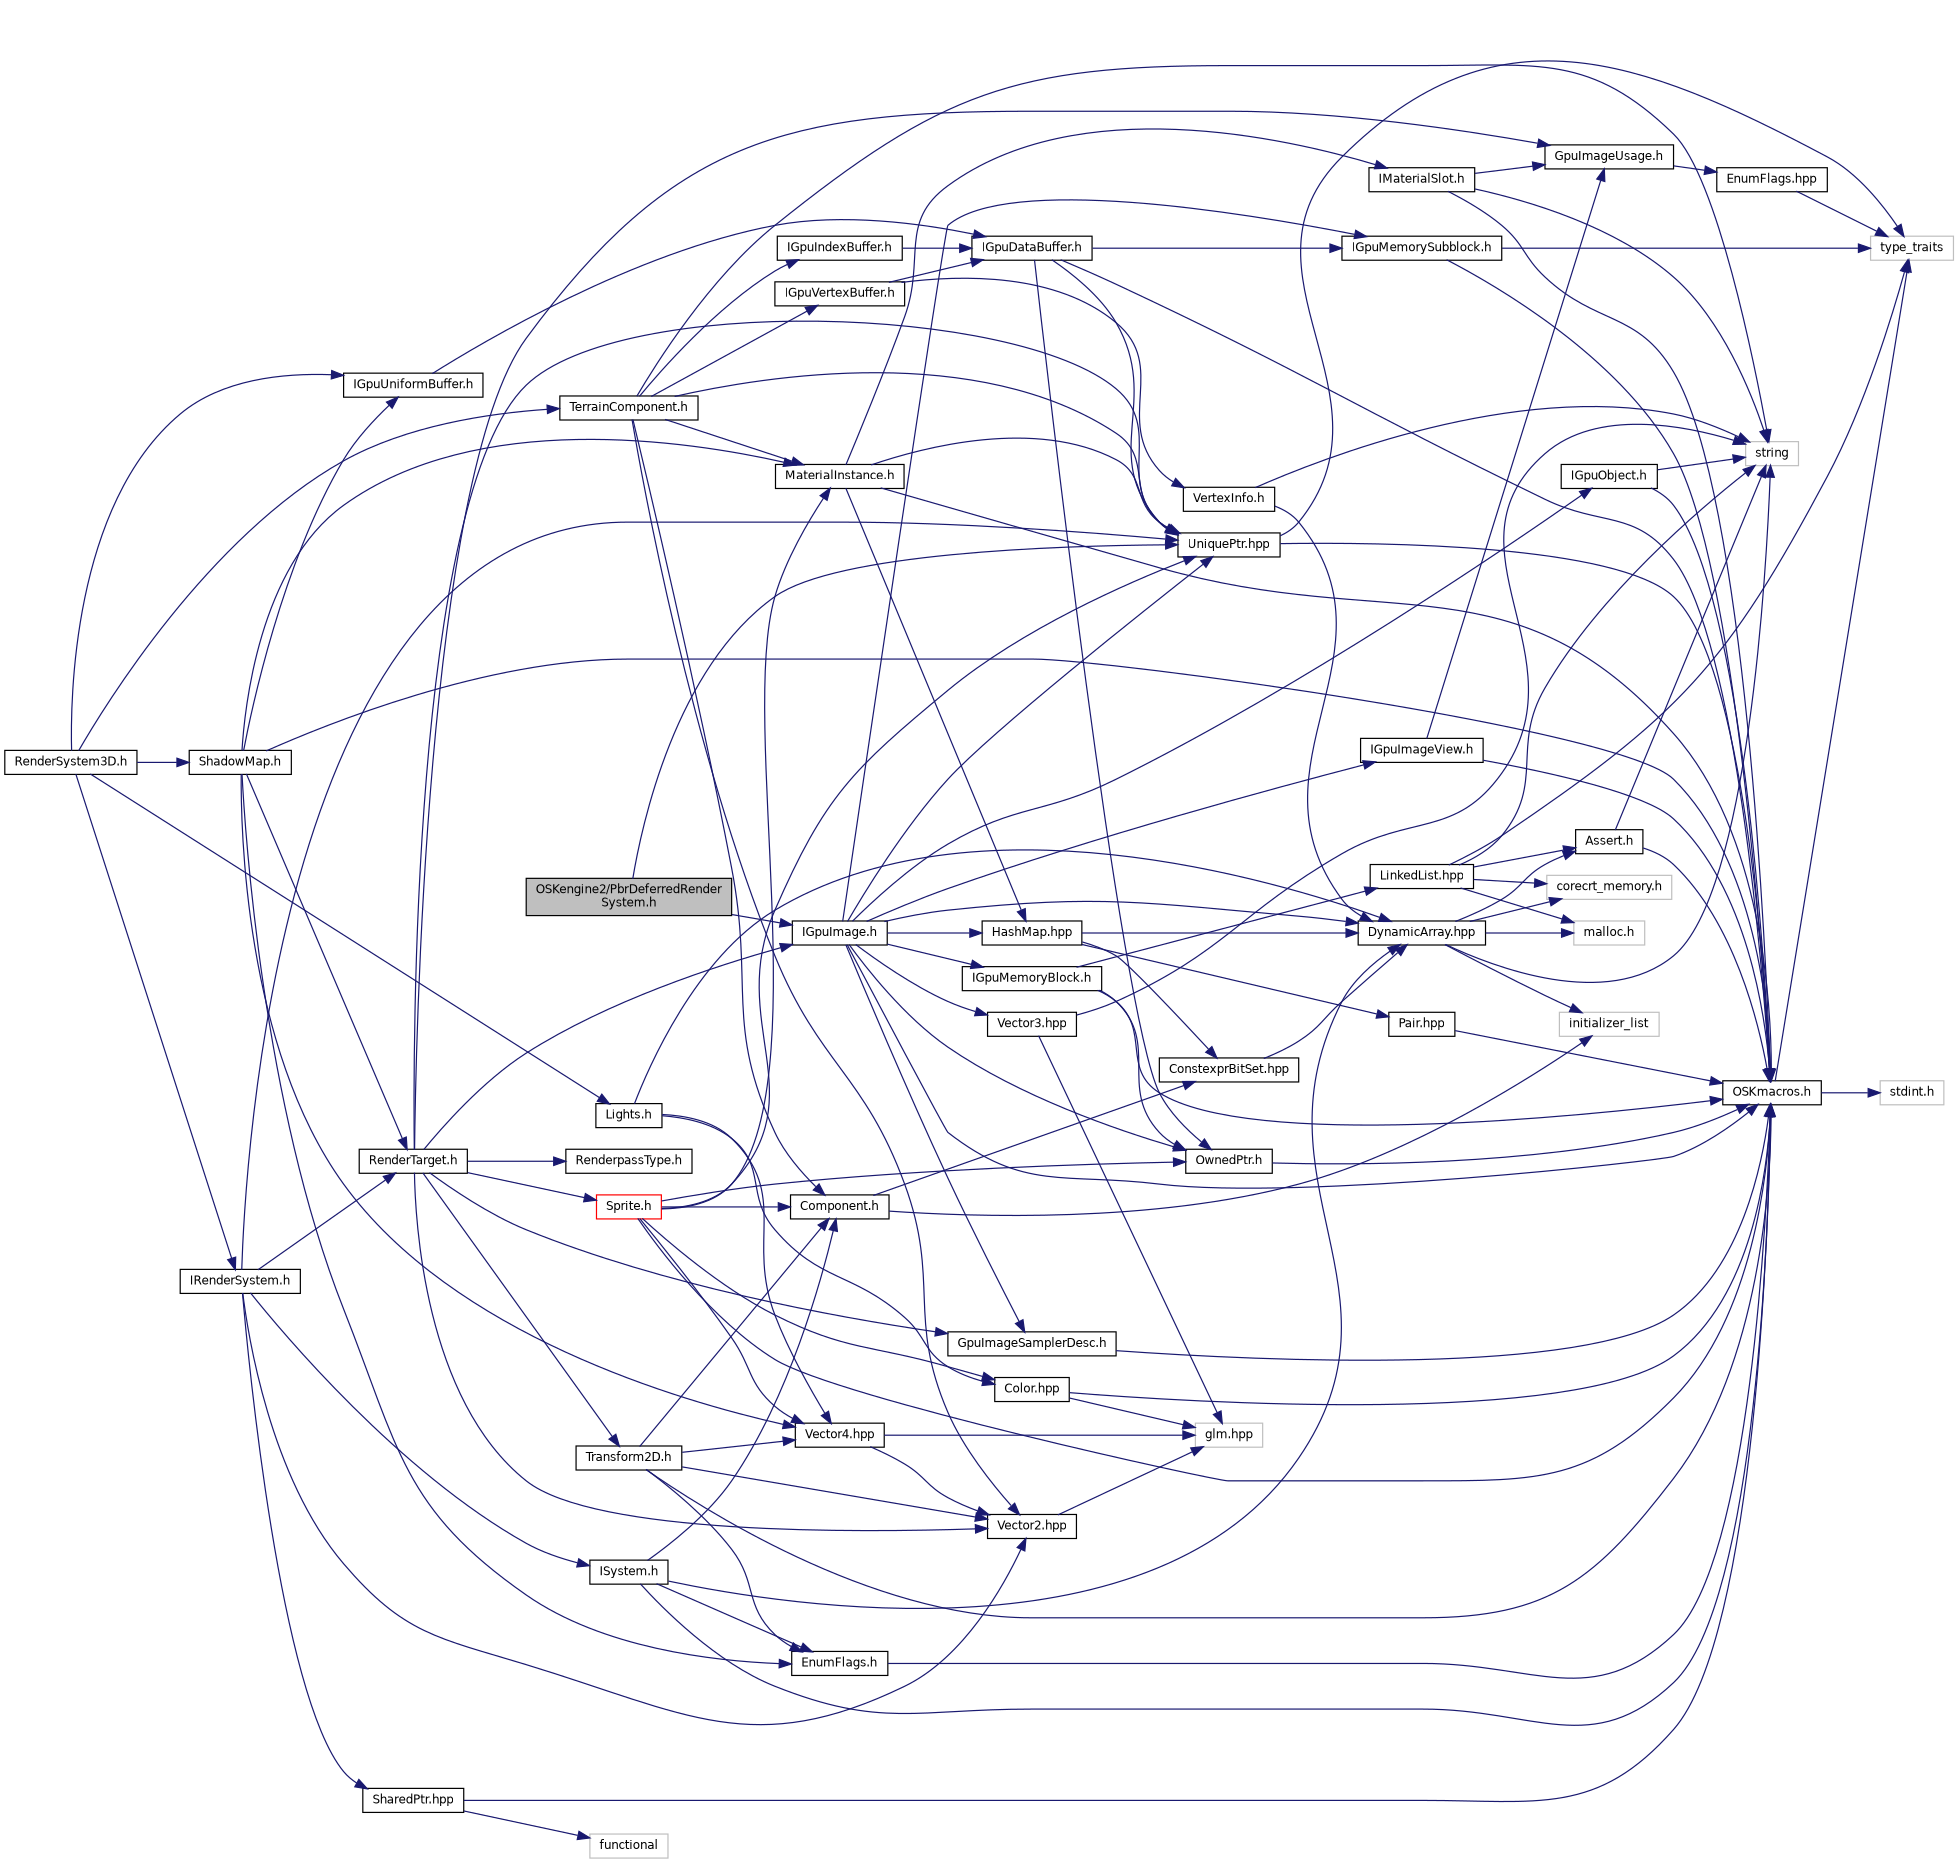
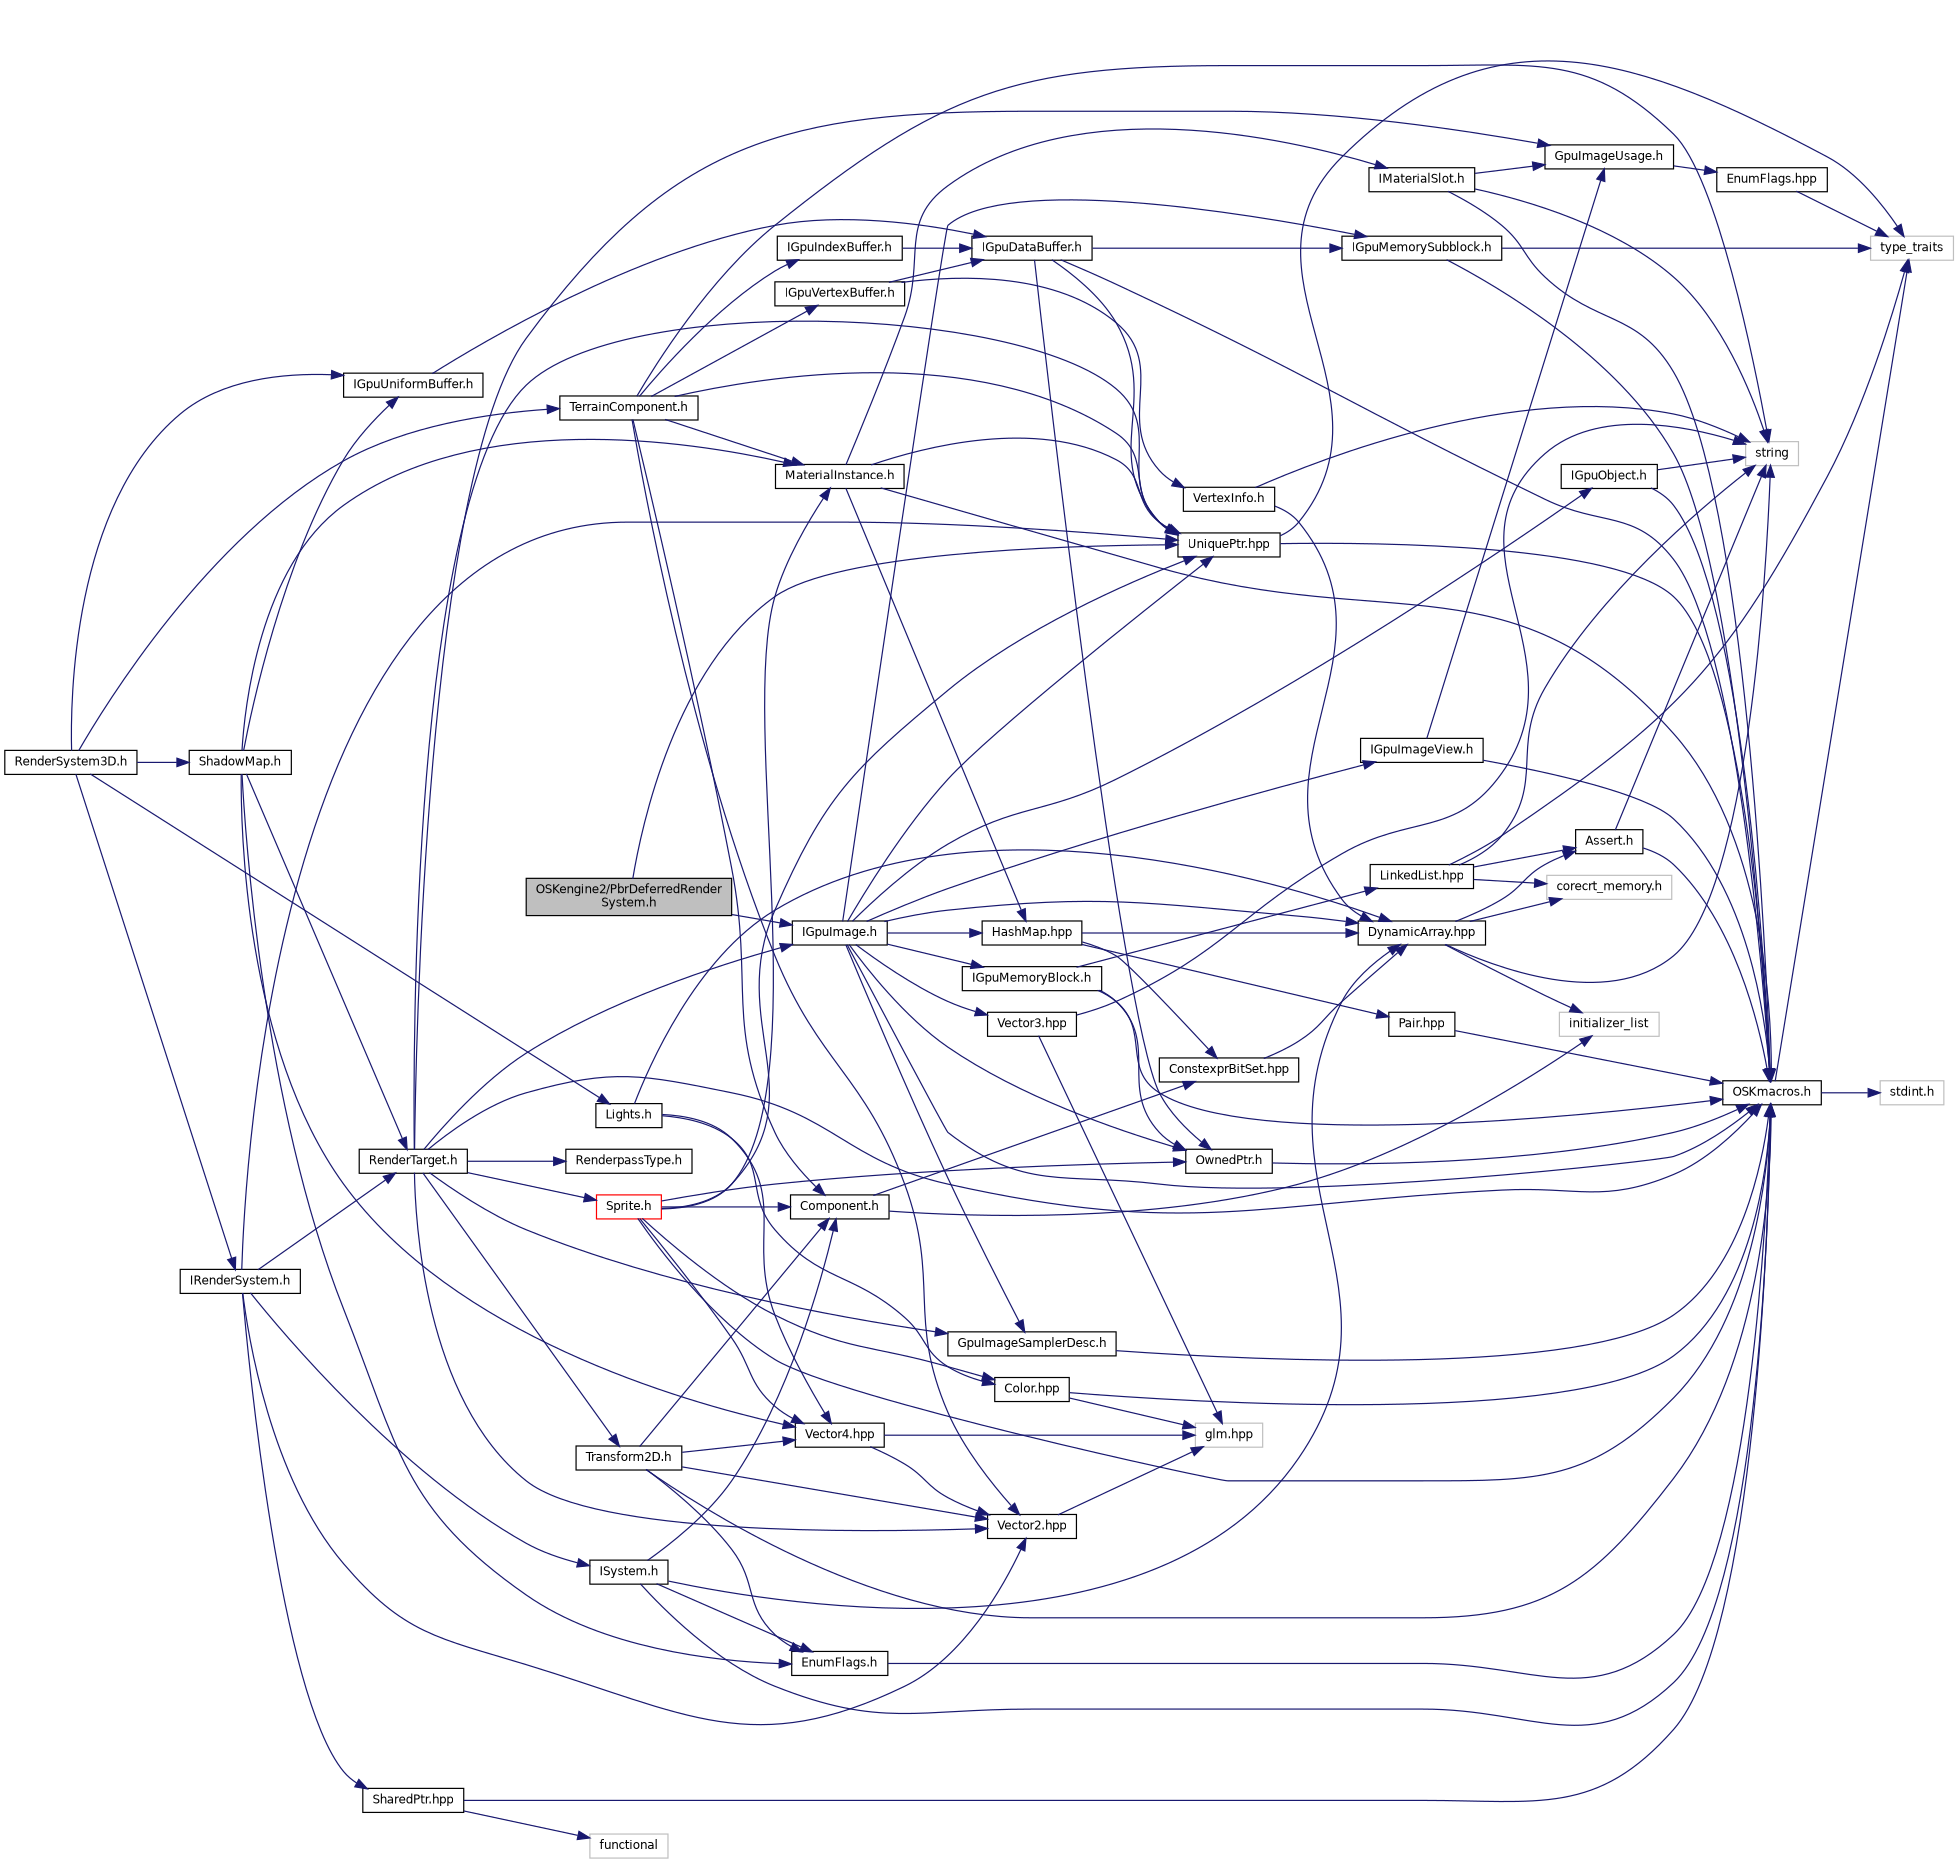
  digraph {
    rankdir=LR
    node [color=black fillcolor=white fontname=Helvetica fontsize=10 shape=record style=filled]
    edge [color=midnightblue fontname=Helvetica fontsize=10 labelfontname=Helvetica labelfontsize=10 style=solid]
    n1 [fillcolor=grey75 fontcolor=black height=0.2 label="OSKengine2/PbrDeferredRender\lSystem.h" width=0.4]
    n2 [height=0.2 label="UniquePtr.hpp" width=0.4]
    n3 [height=0.2 label="IGpuImage.h" width=0.4]
    n4 [height=0.2 label="RenderSystem3D.h" width=0.4]
    n5 [height=0.2 label="IRenderSystem.h" width=0.4]
    n6 [height=0.2 label="ShadowMap.h" width=0.4]
    n7 [height=0.2 label="IGpuUniformBuffer.h" width=0.4]
    n8 [height=0.2 label="Lights.h" width=0.4]
    n9 [height=0.2 label="TerrainComponent.h" width=0.4]
    n10 [height=0.2 label="OSKmacros.h" width=0.4]
    n11 [color=grey75 height=0.2 label=type_traits width=0.4]
    n12 [height=0.2 label="DynamicArray.hpp" width=0.4]
    n13 [height=0.2 label="GpuImageSamplerDesc.h" width=0.4]
    n14 [height=0.2 label="OwnedPtr.h" width=0.4]
    n15 [height=0.2 label="Vector3.hpp" width=0.4]
    n16 [height=0.2 label="IGpuMemoryBlock.h" width=0.4]
    n17 [height=0.2 label="IGpuObject.h" width=0.4]
    n18 [height=0.2 label="IGpuImageView.h" width=0.4]
    n19 [height=0.2 label="IGpuMemorySubblock.h" width=0.4]
    n20 [height=0.2 label="HashMap.hpp" width=0.4]
    n21 [height=0.2 label="ISystem.h" width=0.4]
    n22 [height=0.2 label="Vector2.hpp" width=0.4]
    n23 [height=0.2 label="SharedPtr.hpp" width=0.4]
    n24 [height=0.2 label="RenderTarget.h" width=0.4]
    n25 [height=0.2 label="EnumFlags.h" width=0.4]
    n26 [height=0.2 label="Vector4.hpp" width=0.4]
    n27 [height=0.2 label="MaterialInstance.h" width=0.4]
    n28 [height=0.2 label="IGpuDataBuffer.h" width=0.4]
    n29 [height=0.2 label="Color.hpp" width=0.4]
    n30 [height=0.2 label="Component.h" width=0.4]
    n31 [color=grey75 height=0.2 label=string width=0.4]
    n32 [height=0.2 label="IGpuVertexBuffer.h" width=0.4]
    n33 [height=0.2 label="IGpuIndexBuffer.h" width=0.4]
    n34 [color=grey75 height=0.2 label="glm.hpp" width=0.4]
    n35 [color=grey75 height=0.2 label=functional width=0.4]
    n36 [height=0.2 label="GpuImageUsage.h" width=0.4]
    n37 [color=red height=0.2 label="Sprite.h" width=0.4]
    n38 [height=0.2 label="Transform2D.h" width=0.4]
    n39 [height=0.2 label="RenderpassType.h" width=0.4]
    n40 [color=grey75 height=0.2 label="stdint.h" width=0.4]
    n41 [height=0.2 label="ConstexprBitSet.hpp" width=0.4]
    n42 [color=grey75 height=0.2 label=initializer_list width=0.4]
    n43 [color=grey75 height=0.2 label="corecrt_memory.h" width=0.4]
-   n44 [color=grey75 height=0.2 label="malloc.h" width=0.4]
    n45 [height=0.2 label="Assert.h" width=0.4]
    n46 [height=0.2 label="EnumFlags.hpp" width=0.4]
    n47 [height=0.2 label="LinkedList.hpp" width=0.4]
    n48 [height=0.2 label="Pair.hpp" width=0.4]
    n49 [height=0.2 label="IMaterialSlot.h" width=0.4]
    n50 [height=0.2 label="VertexInfo.h" width=0.4]
    n1 -> n2
    n1 -> n3
    n2 -> n10
    n2 -> n11
    n3 -> n2
    n3 -> n10
    n3 -> n12
    n3 -> n13
    n3 -> n14
    n3 -> n15
    n3 -> n16
    n3 -> n17
    n3 -> n18
    n3 -> n19
    n3 -> n20
    n4 -> n5
    n4 -> n6
    n4 -> n7
    n4 -> n8
    n4 -> n9
    n5 -> n2
    n5 -> n21
    n5 -> n22
    n5 -> n23
    n5 -> n24
    n6 -> n7
    n6 -> n24
    n6 -> n25
    n6 -> n26
    n6 -> n27
    n7 -> n28
    n8 -> n12
    n8 -> n26
    n8 -> n29
    n9 -> n2
    n9 -> n22
    n9 -> n27
    n9 -> n30
    n9 -> n31
    n9 -> n32
    n9 -> n33
    n10 -> n11
    n10 -> n40
    n12 -> n31
    n12 -> n42
    n12 -> n43
-   n12 -> n44
    n12 -> n45
    n13 -> n10
    n14 -> n10
    n15 -> n31
    n15 -> n34
    n16 -> n10
    n16 -> n14
    n16 -> n47
    n17 -> n10
    n17 -> n31
    n18 -> n10
    n18 -> n36
    n19 -> n10
    n19 -> n11
    n20 -> n12
    n20 -> n41
    n20 -> n48
    n21 -> n10
    n21 -> n12
    n21 -> n25
    n21 -> n30
    n22 -> n34
    n23 -> n10
    n23 -> n35
    n24 -> n2
    n24 -> n3
-   n6 -> n10
+   n24 -> n10
    n24 -> n13
    n24 -> n22
    n24 -> n36
    n24 -> n37
    n24 -> n38
    n24 -> n39
    n25 -> n10
    n26 -> n22
    n26 -> n34
    n27 -> n2
    n27 -> n10
    n27 -> n20
    n27 -> n49
    n28 -> n2
    n28 -> n10
    n28 -> n14
    n28 -> n19
    n29 -> n10
    n29 -> n34
    n30 -> n41
    n30 -> n42
    n32 -> n28
    n32 -> n50
    n33 -> n28
    n36 -> n46
    n37 -> n2
    n37 -> n10
    n37 -> n14
    n37 -> n26
    n37 -> n27
    n37 -> n29
    n37 -> n30
    n38 -> n10
    n38 -> n22
    n38 -> n25
    n38 -> n26
    n38 -> n30
    n41 -> n12
    n45 -> n10
    n45 -> n31
    n46 -> n11
    n47 -> n11
    n47 -> n31
    n47 -> n43
-   n47 -> n44
    n47 -> n45
    n48 -> n10
    n49 -> n10
    n49 -> n31
    n49 -> n36
    n50 -> n12
    n50 -> n31
  }
